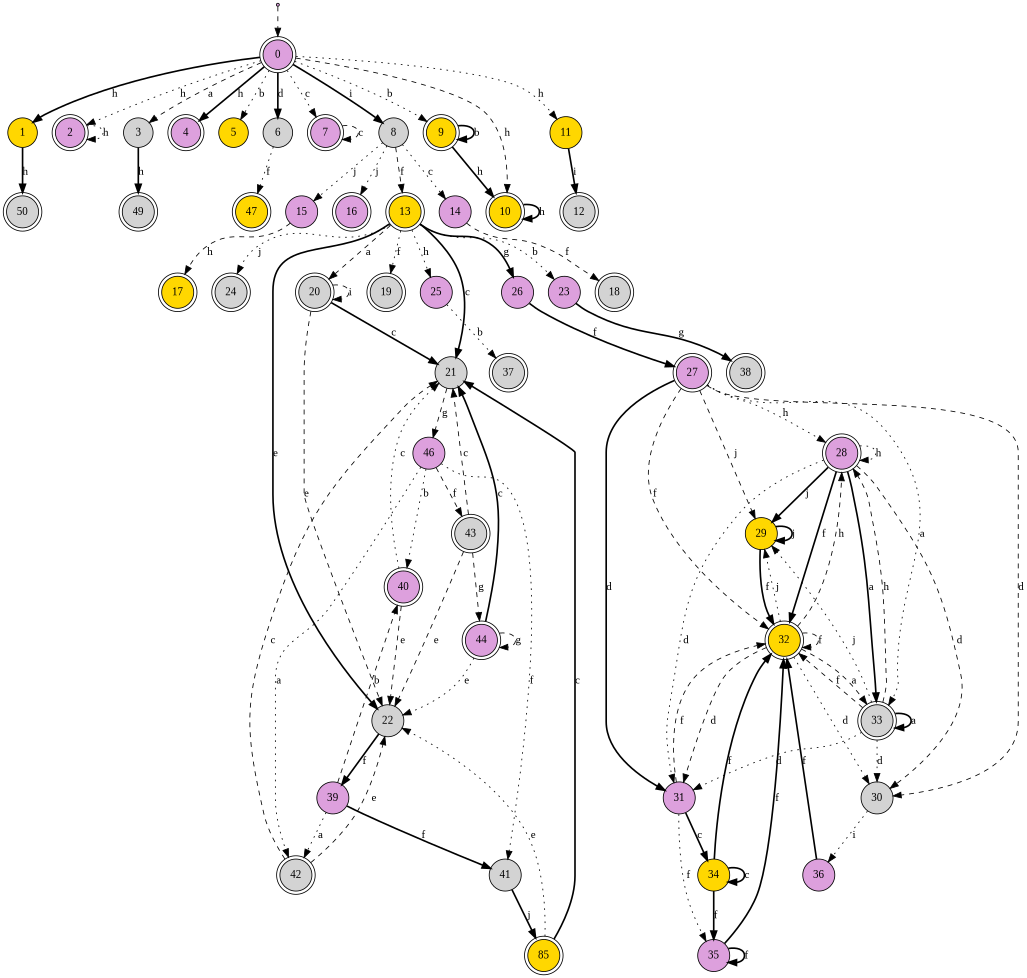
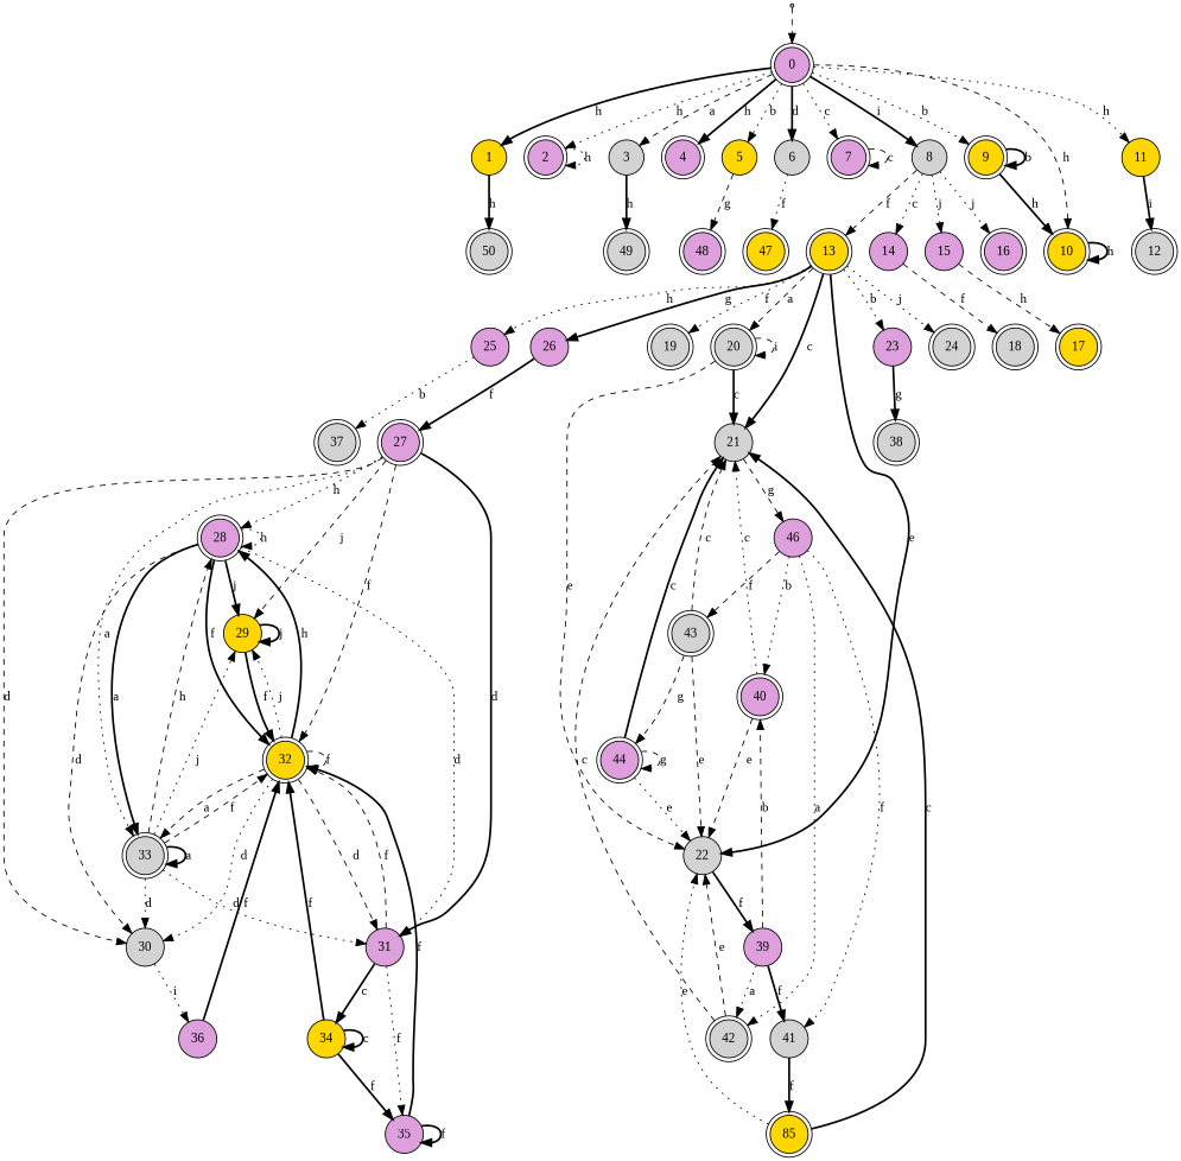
  digraph {
    fontname="Liberation Serif"
    rankdir=TB
    node [fillcolor=plum fontname="Liberation Serif" shape=doublecircle style=filled]
    edge [fontname="Liberation Serif" style=bold]
    dummy0 [shape=point]
    0
    1 [fillcolor=gold shape=circle]
    2
    3 [fillcolor=lightgrey shape=circle]
    4
    5 [fillcolor=gold shape=circle]
    6 [fillcolor=lightgrey shape=circle]
    7
    8 [fillcolor=lightgrey shape=circle]
    9 [fillcolor=gold]
    10 [fillcolor=gold]
    11 [fillcolor=gold shape=circle]
    50 [fillcolor=lightgrey]
    49 [fillcolor=lightgrey]
+   48
    47 [fillcolor=gold]
    13 [fillcolor=gold]
    14 [shape=circle]
    15 [shape=circle]
    16
    12 [fillcolor=lightgrey]
    19 [fillcolor=lightgrey]
    20 [fillcolor=lightgrey]
    21 [fillcolor=lightgrey shape=circle]
    22 [fillcolor=lightgrey shape=circle]
    23 [shape=circle]
    24 [fillcolor=lightgrey]
    25 [shape=circle]
    26 [shape=circle]
    18 [fillcolor=lightgrey]
    17 [fillcolor=gold]
    46 [shape=circle]
    39 [shape=circle]
    38 [fillcolor=lightgrey]
    37 [fillcolor=lightgrey]
    27
    40
    41 [fillcolor=lightgrey shape=circle]
    42 [fillcolor=lightgrey]
    43 [fillcolor=lightgrey]
    28
    29 [fillcolor=gold shape=circle]
    30 [fillcolor=lightgrey shape=circle]
    31 [shape=circle]
    32 [fillcolor=gold]
    33 [fillcolor=lightgrey]
    36 [shape=circle]
    34 [fillcolor=gold shape=circle]
    35 [shape=circle]
    n51 [fillcolor=gold label=85]
    44
    dummy0 -> 0 [style=dashed]
    0 -> 1 [label=h]
    0 -> 2 [label=h style=dotted]
    0 -> 3 [label=a style=dashed]
    0 -> 4 [label=h]
    0 -> 5 [label=b style=dotted]
    0 -> 6 [label=d]
    0 -> 7 [label=c style=dotted]
    0 -> 8 [label=i]
    0 -> 9 [label=b style=dotted]
    0 -> 10 [label=h style=dashed]
    0 -> 11 [label=h style=dotted]
    1 -> 50 [label=h]
    2 -> 2 [label=h style=dotted]
    3 -> 49 [label=h]
+   5 -> 48 [label=g style=dashed]
    6 -> 47 [label=f style=dotted]
    7 -> 7 [label=c style=dashed]
    8 -> 13 [label=f style=dashed]
    8 -> 14 [label=c style=dotted]
    8 -> 15 [label=j style=dotted]
    8 -> 16 [label=j style=dotted]
    9 -> 9 [label=b]
    9 -> 10 [label=h]
    10 -> 10 [label=h]
    11 -> 12 [label=i]
    13 -> 19 [label=f style=dotted]
    13 -> 20 [label=a style=dashed]
    13 -> 21 [label=c]
    13 -> 22 [label=e]
    13 -> 23 [label=b style=dotted]
    13 -> 24 [label=j style=dotted]
    13 -> 25 [label=h style=dotted]
    13 -> 26 [label=g]
    14 -> 18 [label=f style=dashed]
    15 -> 17 [label=h style=dashed]
    20 -> 20 [label=i style=dashed]
    20 -> 21 [label=c]
    20 -> 22 [label=e style=dashed]
    21 -> 46 [label=g style=dashed]
    22 -> 39 [label=f]
    23 -> 38 [label=g]
    25 -> 37 [label=b style=dotted]
    26 -> 27 [label=f]
    46 -> 40 [label=b style=dotted]
    46 -> 41 [label=f style=dotted]
    46 -> 42 [label=a style=dotted]
    46 -> 43 [label=f style=dashed]
    39 -> 40 [label=b style=dashed]
    39 -> 41 [label=f]
    39 -> 42 [label=a style=dotted]
    27 -> 28 [label=h style=dotted]
    27 -> 29 [label=j style=dashed]
    27 -> 30 [label=d style=dashed]
    27 -> 31 [label=d]
    27 -> 32 [label=f style=dashed]
    27 -> 33 [label=a style=dotted]
    40 -> 21 [label=c style=dotted]
    40 -> 22 [label=e style=dashed]
-   41 -> n51 [label=j]
+   41 -> n51 [label=f]
    42 -> 21 [label=c style=dashed]
    42 -> 22 [label=e style=dashed]
    43 -> 21 [label=c style=dashed]
    43 -> 22 [label=e style=dashed]
    43 -> 44 [label=g style=dashed]
    28 -> 28 [label=h style=dotted]
    28 -> 29 [label=j]
    28 -> 30 [label=d style=dashed]
    28 -> 31 [label=d style=dotted]
    28 -> 32 [label=f]
    28 -> 33 [label=a]
    29 -> 29 [label=j]
    29 -> 32 [label=f]
    30 -> 36 [label=i style=dotted]
    31 -> 32 [label=f style=dashed]
    31 -> 34 [label=c]
    31 -> 35 [label=f style=dotted]
-   32 -> 28 [label=h style=dashed]
+   32 -> 28 [label=h]
    32 -> 29 [label=j style=dotted]
    32 -> 30 [label=d style=dotted]
    32 -> 31 [label=d style=dashed]
    32 -> 32 [label=f style=dashed]
    32 -> 33 [label=a style=dashed]
    33 -> 28 [label=h style=dashed]
    33 -> 29 [label=j style=dotted]
    33 -> 30 [label=d style=dotted]
    33 -> 31 [label=d style=dotted]
    33 -> 32 [label=f style=dashed]
    33 -> 33 [label=a]
    36 -> 32 [label=f]
    34 -> 32 [label=f]
    34 -> 34 [label=c]
    34 -> 35 [label=f]
    35 -> 32 [label=f]
    35 -> 35 [label=f]
    n51 -> 21 [label=c]
    n51 -> 22 [label=e style=dotted]
    44 -> 21 [label=c]
    44 -> 22 [label=e style=dotted]
    44 -> 44 [label=g style=dashed]
  }
